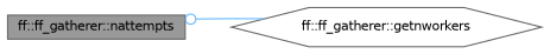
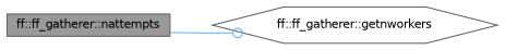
  digraph {
    rankdir=LR
    node [fontname=Helvetica fontsize=10 style=filled]
    n1 [color=gray40 fillcolor=grey60 fontcolor=black height=0.2 label="ff::ff_gatherer::nattempts" shape=box width=0.4]
    n2 [color=grey40 fillcolor=white height=0.2 label="ff::ff_gatherer::getnworkers" shape=hexagon width=0.4]
-   n2 -> n1 [color=steelblue1 fontname=Helvetica fontsize=10 labelfontname=Helvetica labelfontsize=10 style=solid arrowhead=odot]
+   n1 -> n2 [color=steelblue1 fontname=Helvetica fontsize=10 labelfontname=Helvetica labelfontsize=10 style=solid arrowhead=odot]
  }
